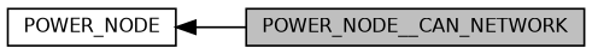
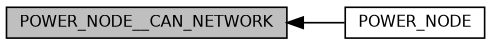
  digraph {
    rankdir=LR
    node [color=black fontname=Helvetica fontsize=10 shape=record style=filled]
    n1 [fillcolor=grey75 fontcolor=black height=0.2 label=POWER_NODE__CAN_NETWORK width=0.4]
    n2 [fillcolor=white height=0.2 label=POWER_NODE width=0.4]
-   n2 -> n1 [dir=back fontname=Helvetica fontsize=10 labelfontname=Helvetica labelfontsize=10 shape=plaintext style=solid]
+   n1 -> n2 [dir=back fontname=Helvetica fontsize=10 labelfontname=Helvetica labelfontsize=10 shape=plaintext style=solid]
  }
